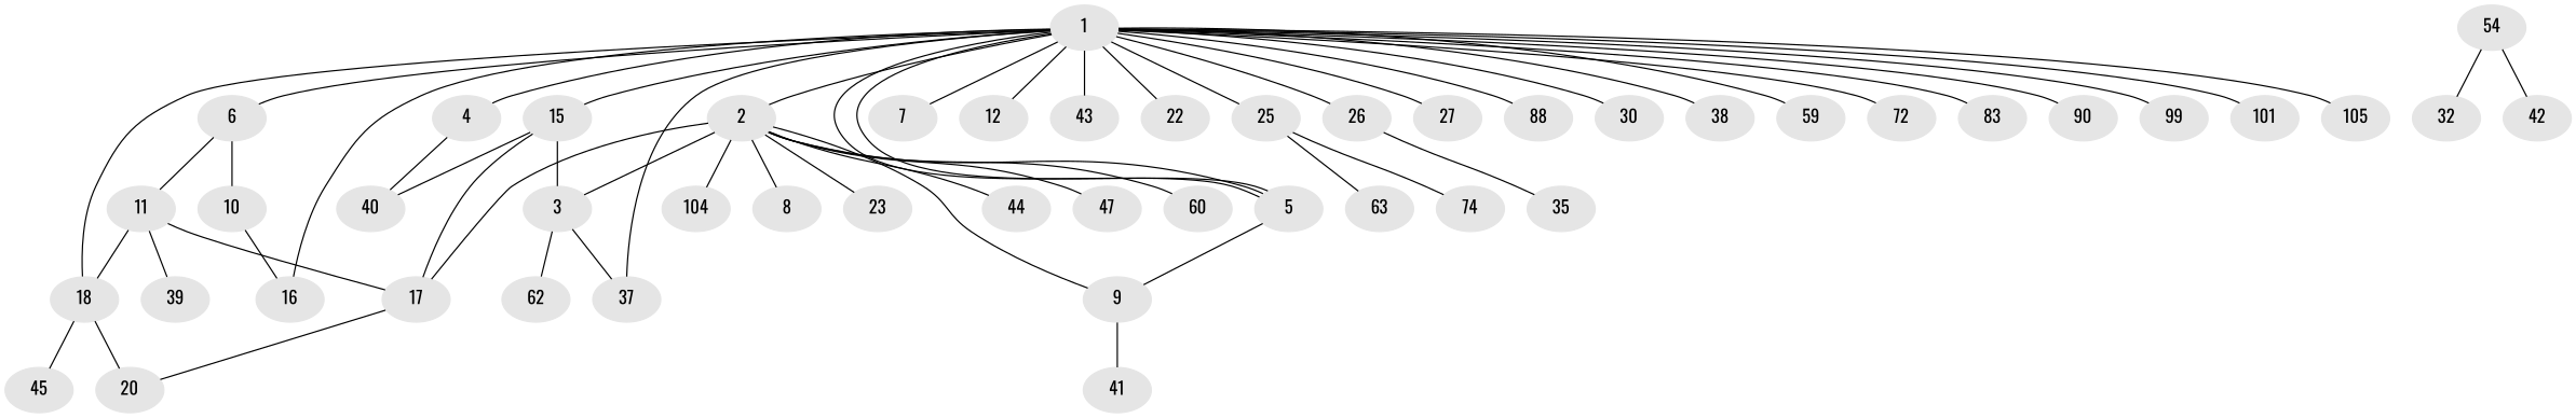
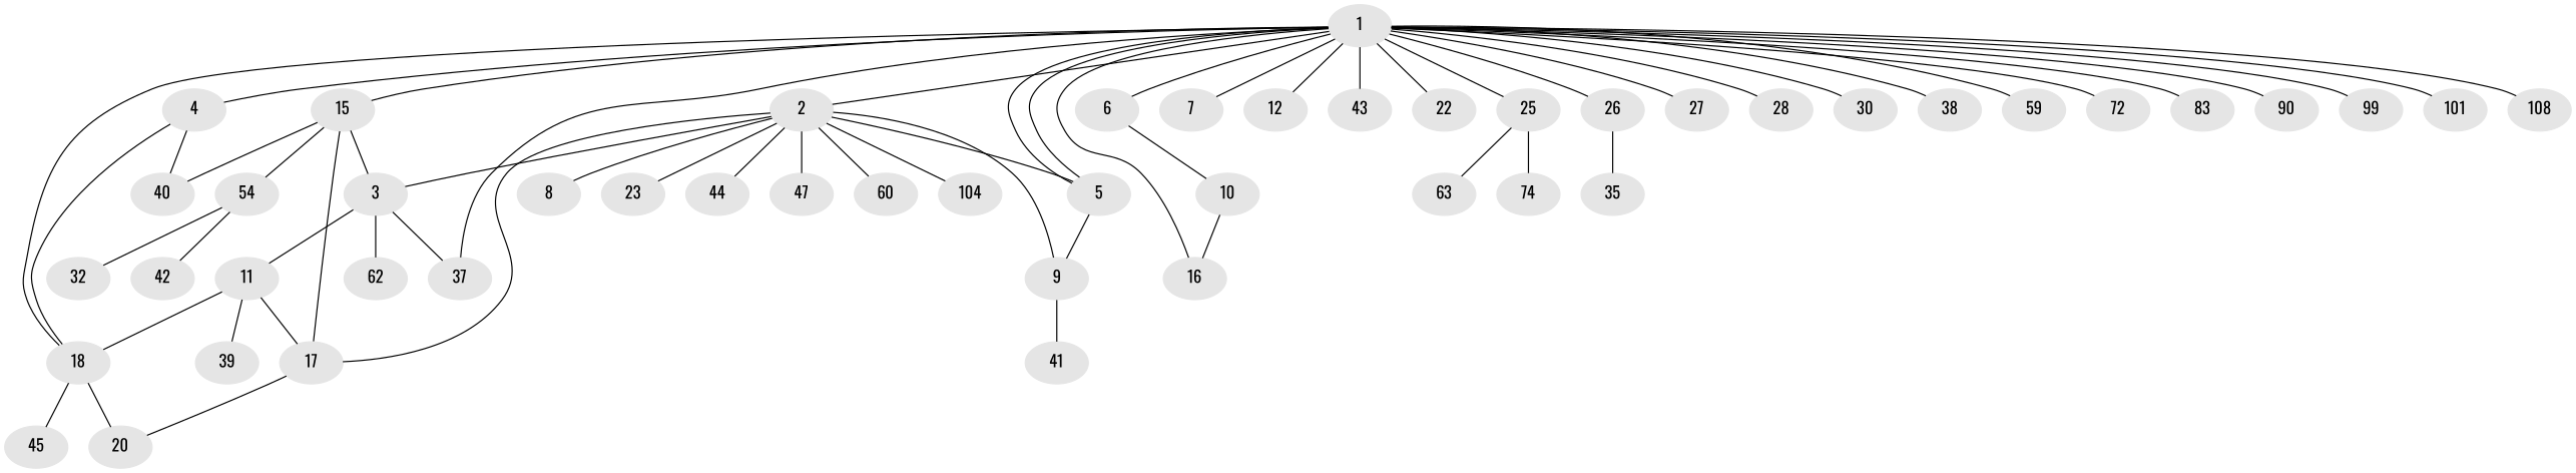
  graph {
    fontname=Oswald
    node [color=gray90 fontname=Oswald style=filled]
    edge [fontname=Oswald]
    1
    2
    4 [super="+43+52+80+14"]
    5
    6 [super="+89"]
    7
    12
    n8 [label=43 super="+34+92+102+63+64"]
    15 [super="+46"]
    16
    18 [super="+49+51+84+68+91+87"]
    22
    25 [super="+30"]
    26 [super="+56+36"]
    27
-   28 [super="+70" label=88]
+   28 [super="+70"]
    n17 [label=30 super="+97"]
    37
    38 [super="+54+96"]
    59
    72
    83
    90
    99
    101
-   105
+   105 [label=108]
    3
    8
    9 [super="+55"]
    17 [super="+58+100+94+73+79+86+48"]
    23
    44
    47
    n34 [label=60]
    104
    62 [super="+81"]
    40
    10
    11 [super="+65+82+57+53+31"]
    n40 [label=54 super="+29+71"]
    20
    45 [super="+76"]
    n43 [label=63]
    74
    35
    41
    39
    32
    42
    1 -- 2
    1 -- 4 [weight=2]
    1 -- 5
    1 -- 5
    1 -- 6 [weight=2]
    1 -- 7
    1 -- 12
    1 -- n8 [weight=3]
    1 -- 15 [weight=2]
    1 -- 16
    1 -- 18
    1 -- 22
    1 -- 25
    1 -- 26
    1 -- 27
    1 -- 28
    1 -- n17
    1 -- 37
    1 -- 38
    1 -- 59
    1 -- 72
    1 -- 83
    1 -- 90
    1 -- 99
    1 -- 101
    1 -- 105
    2 -- 5
    2 -- 3
    2 -- 8
    2 -- 9
    2 -- 17
    2 -- 23
    2 -- 44
    2 -- 47
    2 -- n34
    2 -- 104
+   4 -- 18
    4 -- 40
    5 -- 9
    6 -- 10
-   6 -- 11
+   3 -- 11
    15 -- 3
    15 -- 17
    15 -- 40
+   15 -- n40
    18 -- 20 [weight=2]
    18 -- 45
    25 -- n43
    25 -- 74
    26 -- 35
    3 -- 37
    3 -- 62
    9 -- 41
    17 -- 20
    10 -- 16
    11 -- 18
    11 -- 17
    11 -- 39
    n40 -- 32
    n40 -- 42
  }
